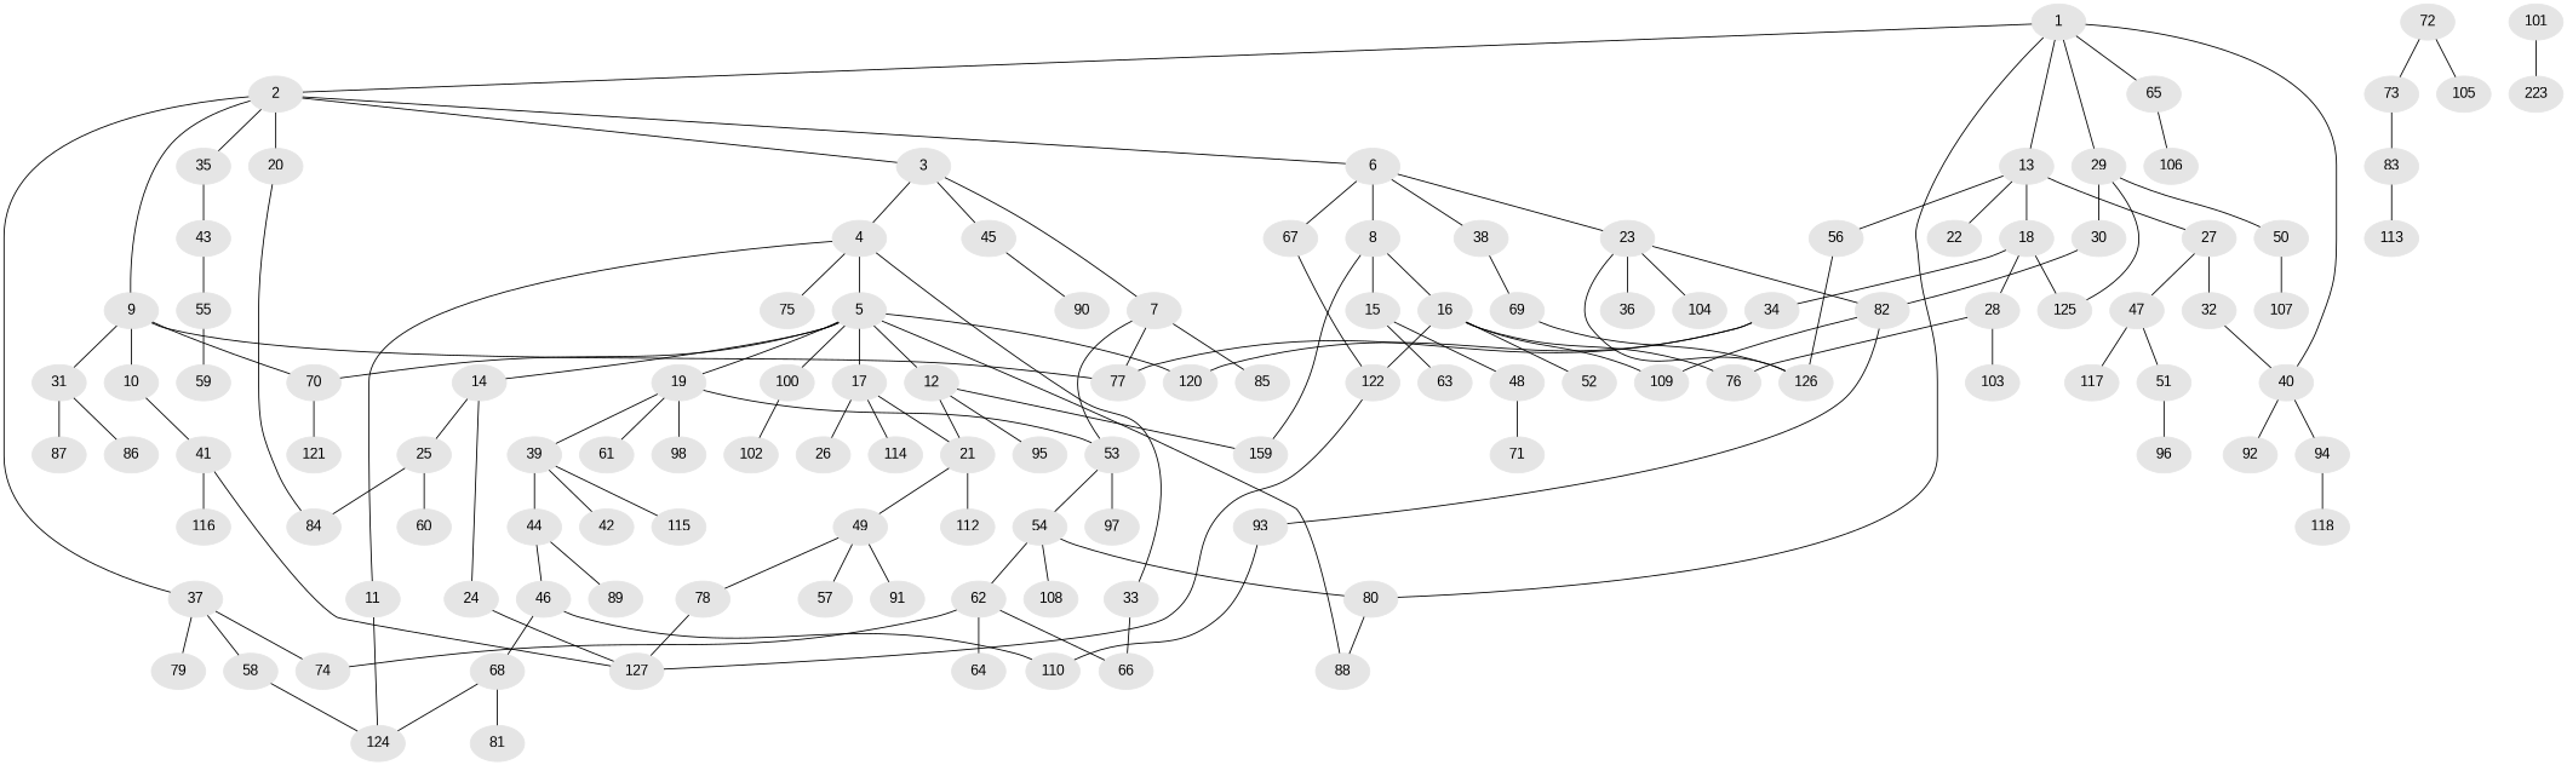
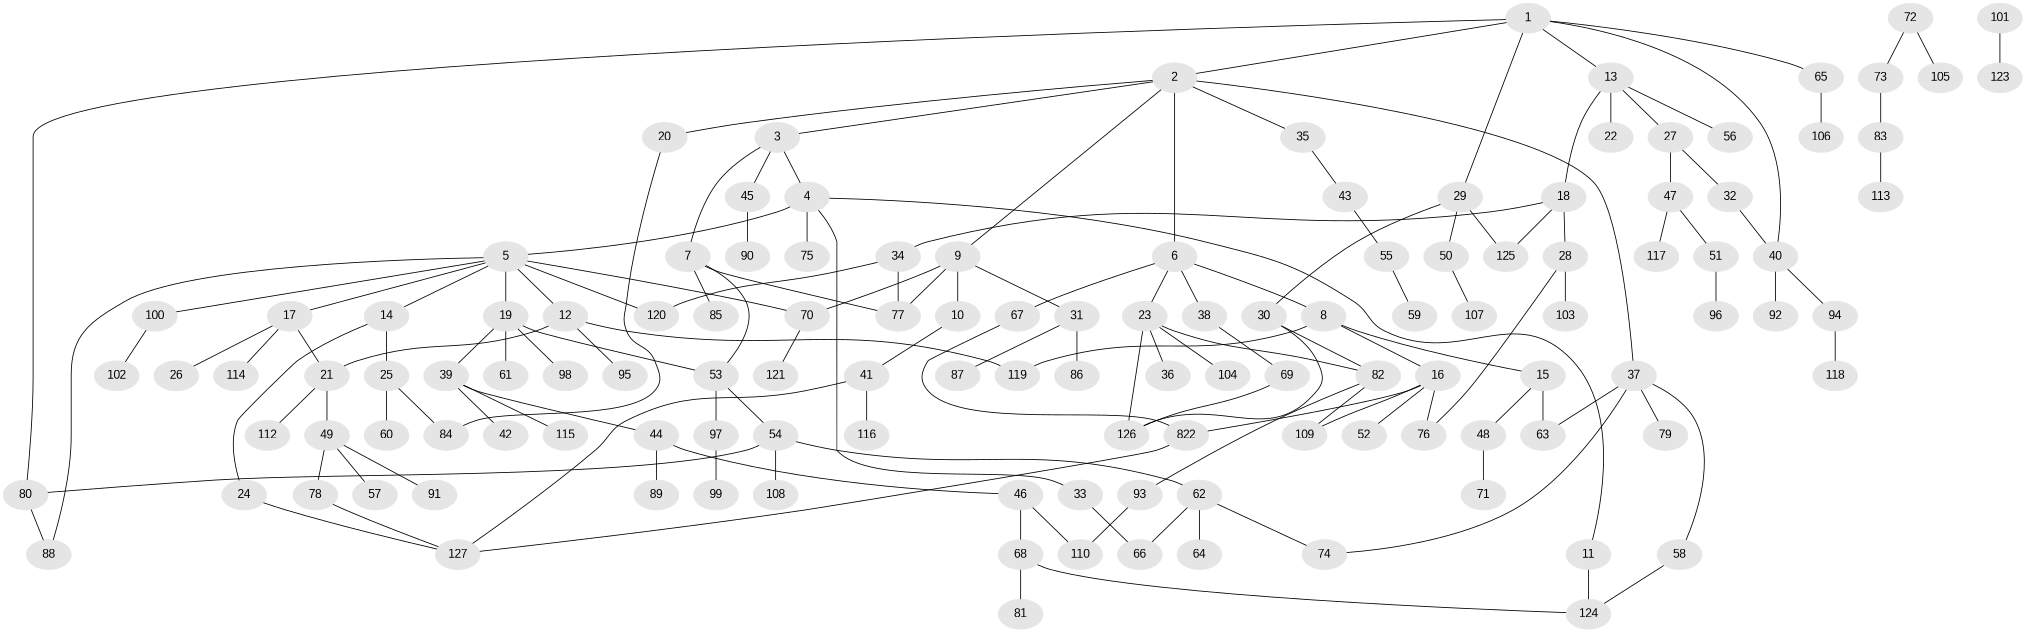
  graph {
    fontname="Liberation Sans"
    node [color=gray90 fontname="Liberation Sans" style=filled]
    edge [fontname="Liberation Sans"]
    1
    2
    13
    29
    40
    65
    80
    3
    6
    9
    20
    35
    37
    18
    22
    27
    56
    125
    30
    50
    92
    94
    106
    88
    4
    7
    45
    8
    23
    38
    67
    70
    77
    10
    31
    84
    43
    63
    58
    74
    79
    5
    11
    33
    75
    53
    85
    90
    12
    14
    17
    19
    100
    120
    124
    66
-   119 [label=159]
+   119
    21
    95
    24
    25
    26
    114
    39
    61
    98
    121
    72
    73
    105
    102
    15
    16
    36
    82
    104
    126
    69
-   122
+   122 [label=822]
    54
    97
    48
    52
    76
    109
    41
    86
    87
    127
    116
    49
    112
    28
    34
    32
    47
    60
    71
    103
    101
-   123 [label=223]
+   123
    42
    44
    115
    57
    78
    91
    93
    51
    117
    107
    55
    46
    89
    118
    59
    68
    110
    81
    96
    62
    108
+   99
    64
    83
    113
    1 -- 2
    1 -- 13
    1 -- 29
    1 -- 40
    1 -- 65
    1 -- 80
    2 -- 3
    2 -- 6
    2 -- 9
    2 -- 20
    2 -- 35
    2 -- 37
    13 -- 18
    13 -- 22
    13 -- 27
    13 -- 56
    29 -- 125
    29 -- 30
    29 -- 50
    40 -- 92
    40 -- 94
    65 -- 106
    80 -- 88
    3 -- 4
    3 -- 7
    3 -- 45
    6 -- 8
    6 -- 23
    6 -- 38
    6 -- 67
    9 -- 70
    9 -- 77
    9 -- 10
    9 -- 31
    20 -- 84
    35 -- 43
+   37 -- 63
    37 -- 58
    37 -- 74
    37 -- 79
    18 -- 125
    18 -- 28
    18 -- 34
    27 -- 32
    27 -- 47
-   56 -- 126
+   30 -- 126
    30 -- 82
    50 -- 107
    94 -- 118
    4 -- 5
    4 -- 11
    4 -- 33
    4 -- 75
    7 -- 77
    7 -- 53
    7 -- 85
    45 -- 90
    8 -- 119
    8 -- 15
    8 -- 16
    23 -- 36
    23 -- 82
    23 -- 104
    23 -- 126
    38 -- 69
    67 -- 122
    70 -- 121
    10 -- 41
    31 -- 86
    31 -- 87
    43 -- 55
    58 -- 124
    5 -- 88
    5 -- 70
    5 -- 12
    5 -- 14
    5 -- 17
    5 -- 19
    5 -- 100
    5 -- 120
    11 -- 124
    33 -- 66
    53 -- 54
    53 -- 97
    12 -- 119
    12 -- 21
    12 -- 95
    14 -- 24
    14 -- 25
    17 -- 21
    17 -- 26
    17 -- 114
    19 -- 53
    19 -- 39
    19 -- 61
    19 -- 98
    100 -- 102
    21 -- 49
    21 -- 112
    24 -- 127
    25 -- 84
    25 -- 60
    39 -- 42
    39 -- 44
    39 -- 115
    72 -- 73
    72 -- 105
    73 -- 83
    15 -- 63
    15 -- 48
    16 -- 122
    16 -- 52
    16 -- 76
    16 -- 109
    82 -- 109
    82 -- 93
    69 -- 126
    122 -- 127
    54 -- 80
    54 -- 62
    54 -- 108
+   97 -- 99
    48 -- 71
    41 -- 127
    41 -- 116
    49 -- 57
    49 -- 78
    49 -- 91
    28 -- 76
    28 -- 103
    34 -- 77
    34 -- 120
    32 -- 40
    47 -- 51
    47 -- 117
    101 -- 123
    44 -- 46
    44 -- 89
    78 -- 127
    93 -- 110
    51 -- 96
    55 -- 59
    46 -- 68
    46 -- 110
    68 -- 124
    68 -- 81
    62 -- 74
    62 -- 66
    62 -- 64
    83 -- 113
  }
